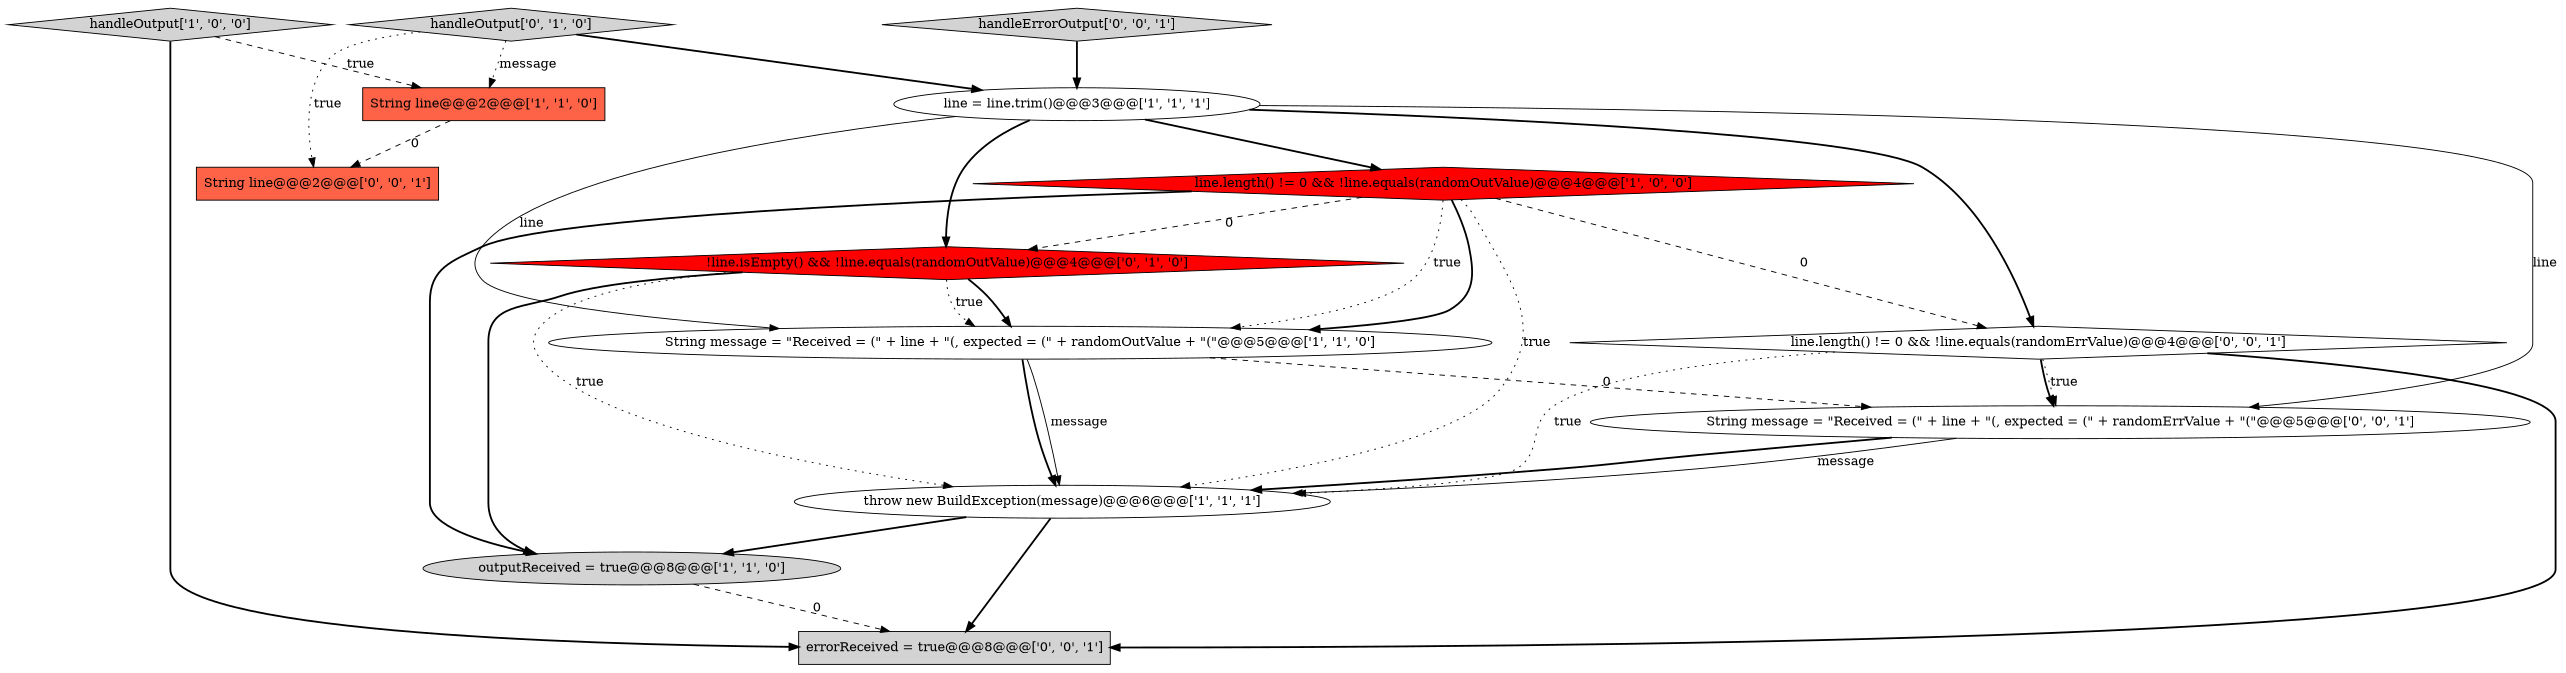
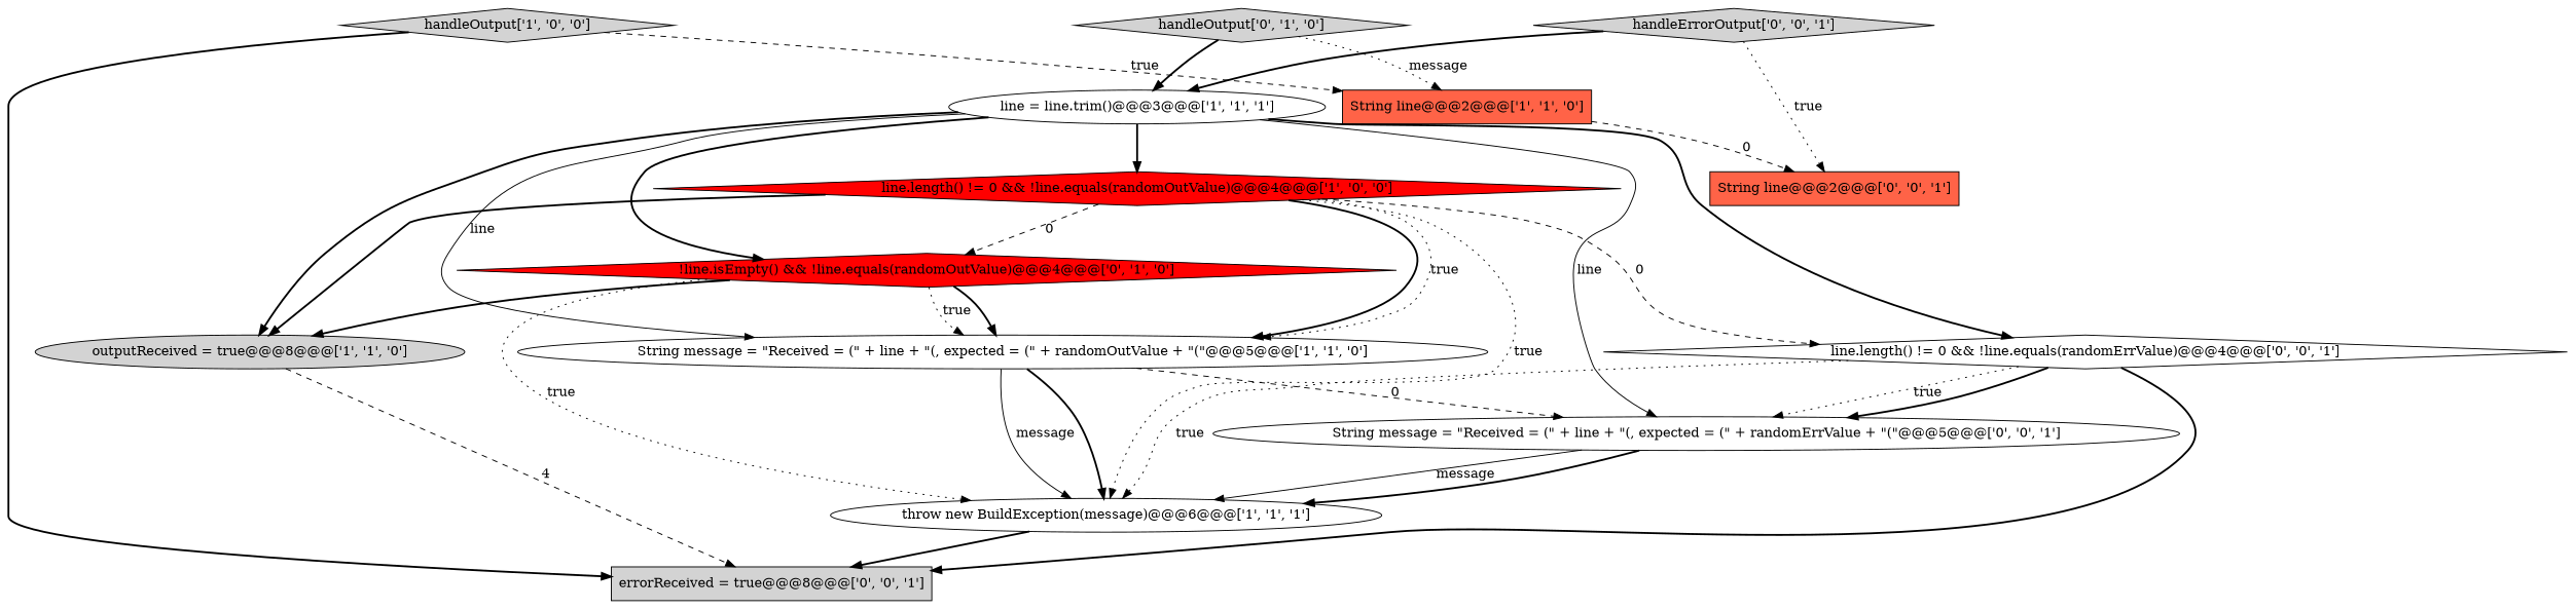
  digraph {
    node [fillcolor=lightgray shape=diamond style=filled]
    edge [style=bold]
    n1 [label="handleOutput['1', '0', '0']"]
    n2 [fillcolor=tomato label="String line@@@2@@@['1', '1', '0']" shape=box]
    n3 [label="errorReceived = true@@@8@@@['0', '0', '1']" shape=box]
    n4 [fillcolor=white label="line = line.trim()@@@3@@@['1', '1', '1']" shape=ellipse]
    n5 [fillcolor=red label="!line.isEmpty() && !line.equals(randomOutValue)@@@4@@@['0', '1', '0']"]
    n6 [fillcolor=white label="String message = \"Received = (\" + line + \"(, expected = (\" + randomOutValue + \"(\"@@@5@@@['1', '1', '0']" shape=ellipse]
    n7 [fillcolor=white label="line.length() != 0 && !line.equals(randomErrValue)@@@4@@@['0', '0', '1']"]
    n8 [fillcolor=white label="String message = \"Received = (\" + line + \"(, expected = (\" + randomErrValue + \"(\"@@@5@@@['0', '0', '1']" shape=ellipse]
    n9 [fillcolor=red label="line.length() != 0 && !line.equals(randomOutValue)@@@4@@@['1', '0', '0']"]
    n10 [fillcolor=tomato label="String line@@@2@@@['0', '0', '1']" shape=box]
    n11 [fillcolor=white label="throw new BuildException(message)@@@6@@@['1', '1', '1']" shape=ellipse]
    n12 [label="outputReceived = true@@@8@@@['1', '1', '0']" shape=ellipse]
    n13 [label="handleErrorOutput['0', '0', '1']"]
    n14 [label="handleOutput['0', '1', '0']"]
    n1 -> n2 [label=true style=dashed]
    n1 -> n3
    n2 -> n10 [label=0 style=dashed]
    n4 -> n5
    n4 -> n6 [label=line style=solid]
    n4 -> n7
    n4 -> n8 [label=line style=solid]
    n4 -> n9
    n5 -> n6
    n5 -> n6 [label=true style=dotted]
    n5 -> n11 [label=true style=dotted]
    n5 -> n12
    n6 -> n8 [label=0 style=dashed]
    n6 -> n11 [label=message style=solid]
    n6 -> n11
    n7 -> n3
    n7 -> n8 [label=true style=dotted]
    n7 -> n8
    n7 -> n11 [label=true style=dotted]
    n8 -> n11 [label=message style=solid]
    n8 -> n11
    n9 -> n5 [label=0 style=dashed]
    n9 -> n6
    n9 -> n6 [label=true style=dotted]
    n9 -> n7 [label=0 style=dashed]
    n9 -> n11 [label=true style=dotted]
    n9 -> n12
    n11 -> n3
-   n11 -> n12
-   n12 -> n3 [label=0 style=dashed]
+   n4 -> n12
+   n12 -> n3 [label=4 style=dashed]
    n13 -> n4
-   n14 -> n10 [label=true style=dotted]
+   n13 -> n10 [label=true style=dotted]
    n14 -> n2 [label=message style=dotted]
    n14 -> n4
  }
